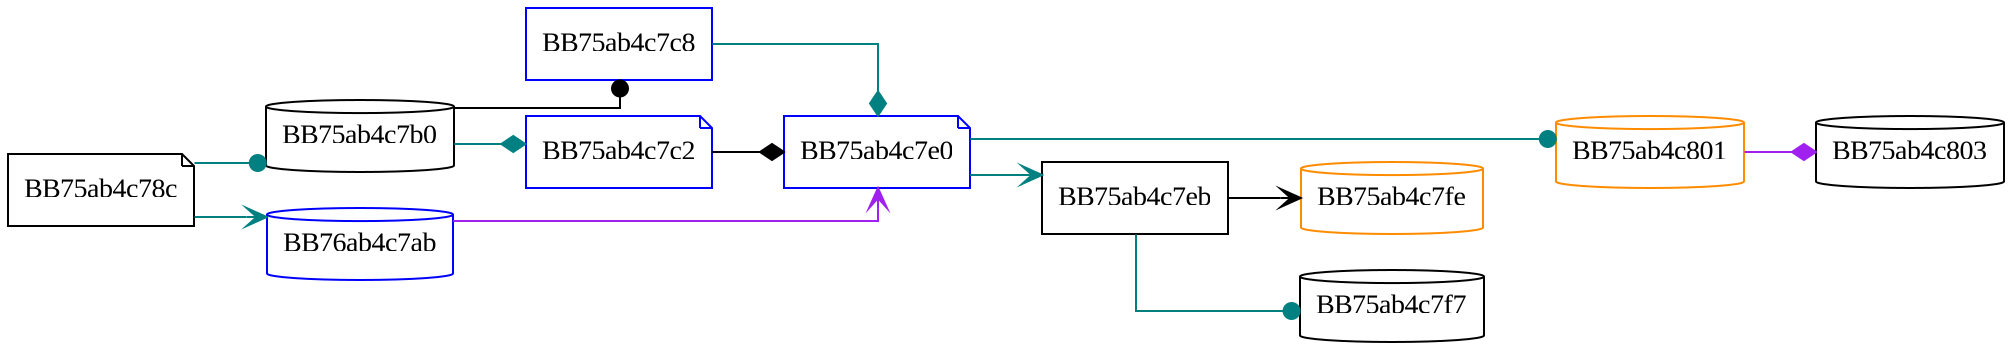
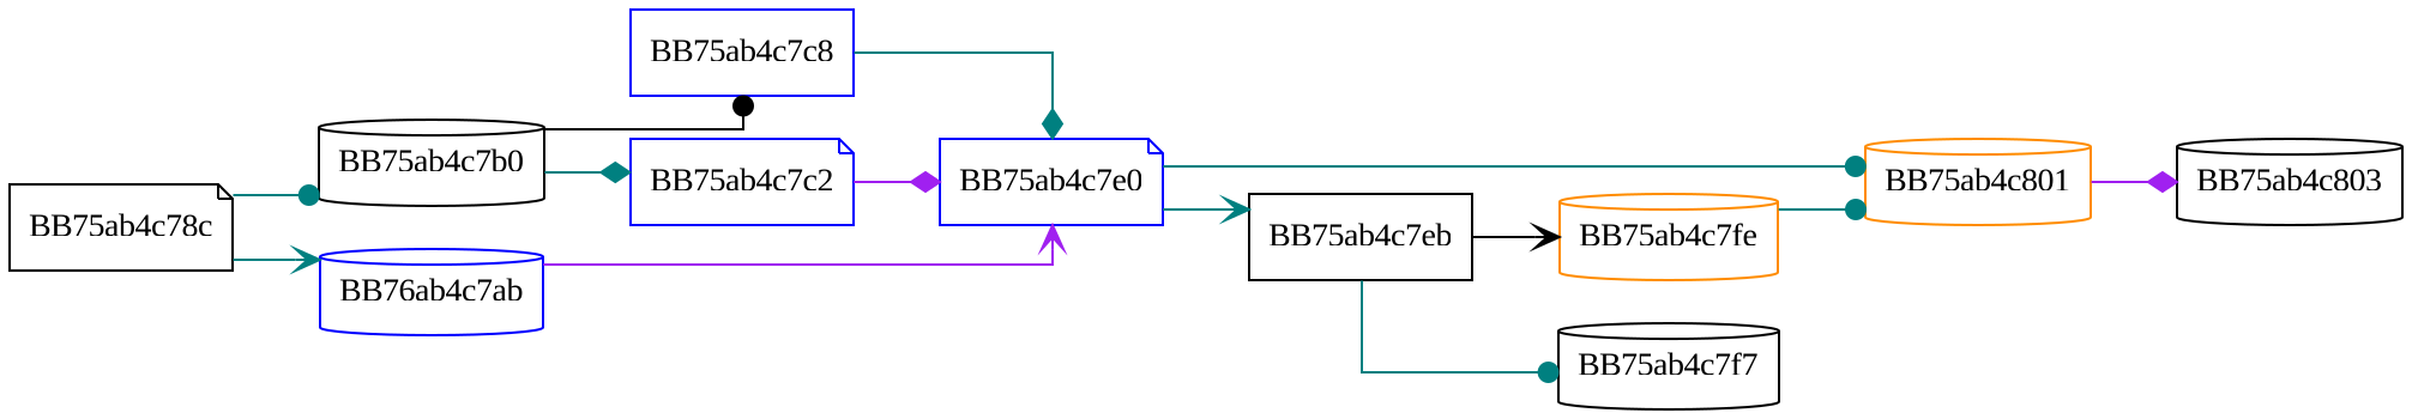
  digraph {
    fontname="Liberation Serif"
    rankdir=LR
    splines=ortho
    node [color=black fontname="Liberation Serif" shape=cylinder]
    edge [arrowhead=dot color=teal fontname="Liberation Serif"]
    BB75ab4c78c [shape=note]
    BB75ab4c7b0
    n3 [color=blue label=BB76ab4c7ab]
    BB75ab4c7c8 [color=blue shape=box]
    n5 [color=blue label=BB75ab4c7c2 shape=note]
    BB75ab4c7e0 [color=blue shape=note]
    BB75ab4c801 [color=darkorange]
    BB75ab4c7eb [shape=box]
    BB75ab4c803
    BB75ab4c7fe [color=darkorange]
    BB75ab4c7f7
    BB75ab4c78c -> BB75ab4c7b0
    BB75ab4c78c -> n3 [arrowhead=vee]
    BB75ab4c7b0 -> BB75ab4c7c8 [color=black]
    BB75ab4c7b0 -> n5 [arrowhead=diamond]
    n3 -> BB75ab4c7e0 [arrowhead=vee color=purple]
    BB75ab4c7c8 -> BB75ab4c7e0 [arrowhead=diamond]
-   n5 -> BB75ab4c7e0 [arrowhead=diamond color=black]
+   n5 -> BB75ab4c7e0 [arrowhead=diamond color=purple]
    BB75ab4c7e0 -> BB75ab4c801
    BB75ab4c7e0 -> BB75ab4c7eb [arrowhead=vee]
    BB75ab4c801 -> BB75ab4c803 [arrowhead=diamond color=purple]
    BB75ab4c7eb -> BB75ab4c7fe [arrowhead=vee color=black]
    BB75ab4c7eb -> BB75ab4c7f7
+   BB75ab4c7fe -> BB75ab4c801
  }
